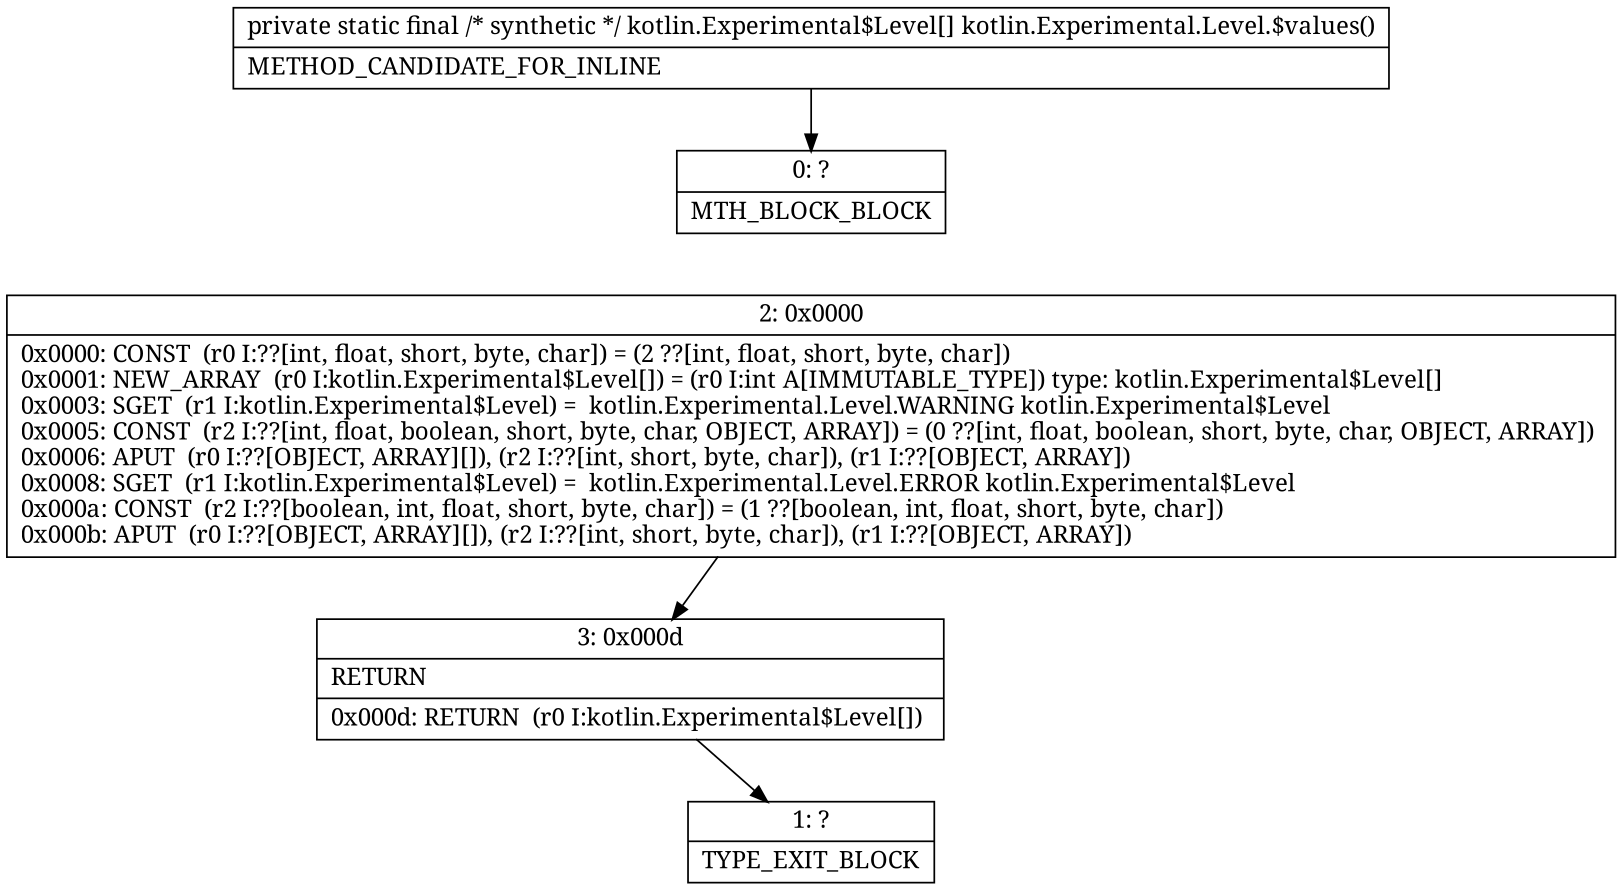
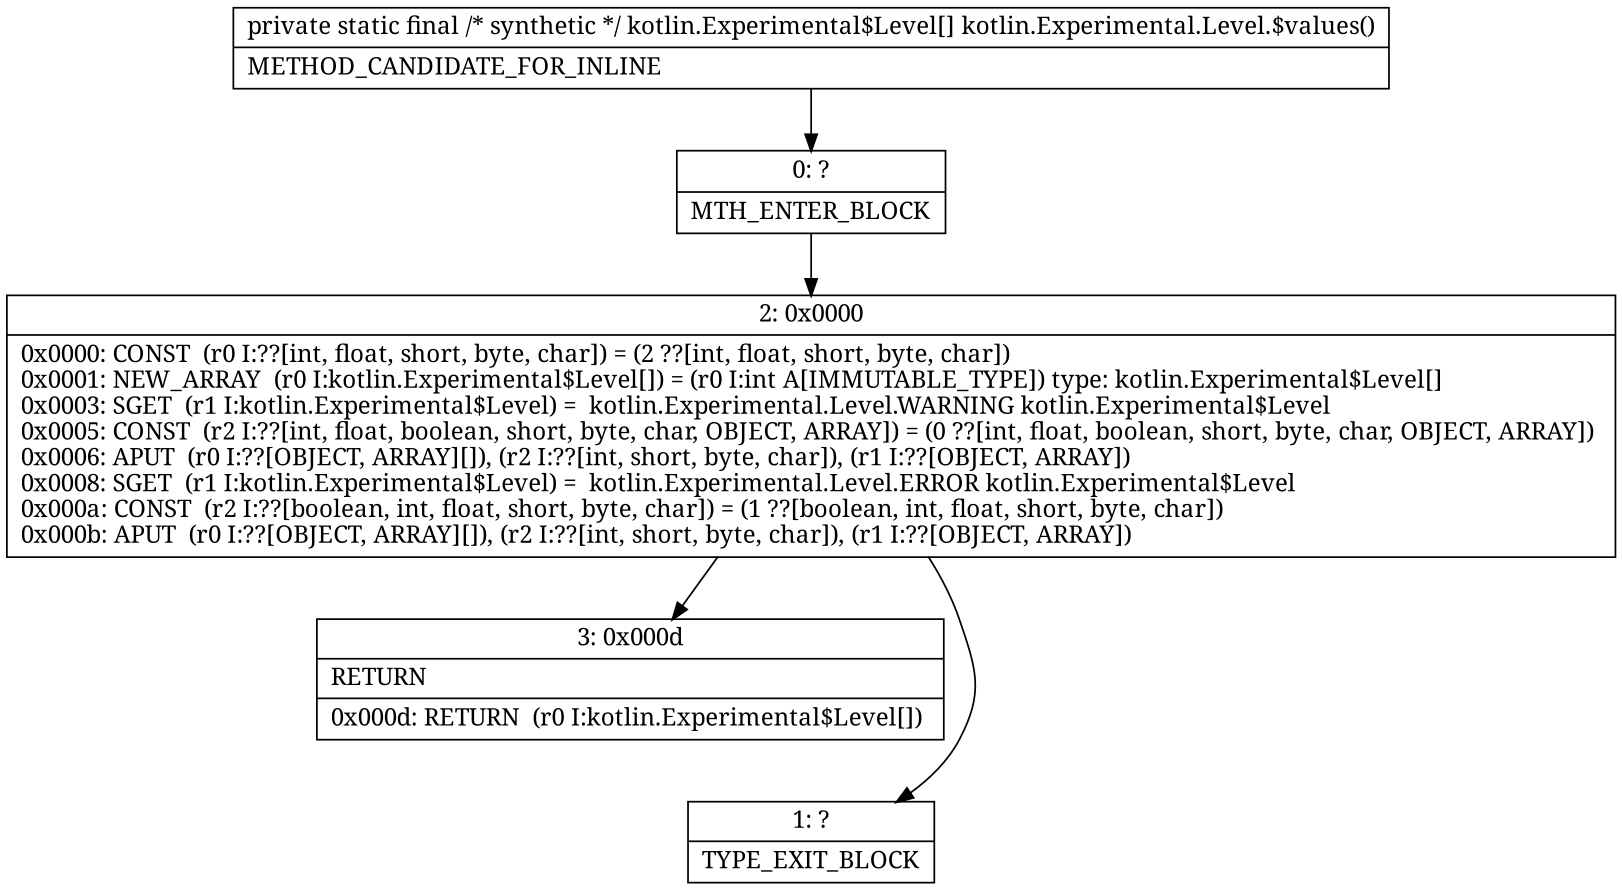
  digraph {
    fontname="Noto Serif"
    node [fontname="Noto Serif" shape=record]
    edge [fontname="Noto Serif"]
-   n1 [label="{0\:\ ?|MTH_BLOCK_BLOCK\l}"]
+   n1 [label="{0\:\ ?|MTH_ENTER_BLOCK\l}"]
    n2 [label="{2\:\ 0x0000|0x0000: CONST  (r0 I:??[int, float, short, byte, char]) = (2 ??[int, float, short, byte, char]) \l0x0001: NEW_ARRAY  (r0 I:kotlin.Experimental$Level[]) = (r0 I:int A[IMMUTABLE_TYPE]) type: kotlin.Experimental$Level[] \l0x0003: SGET  (r1 I:kotlin.Experimental$Level) =  kotlin.Experimental.Level.WARNING kotlin.Experimental$Level \l0x0005: CONST  (r2 I:??[int, float, boolean, short, byte, char, OBJECT, ARRAY]) = (0 ??[int, float, boolean, short, byte, char, OBJECT, ARRAY]) \l0x0006: APUT  (r0 I:??[OBJECT, ARRAY][]), (r2 I:??[int, short, byte, char]), (r1 I:??[OBJECT, ARRAY]) \l0x0008: SGET  (r1 I:kotlin.Experimental$Level) =  kotlin.Experimental.Level.ERROR kotlin.Experimental$Level \l0x000a: CONST  (r2 I:??[boolean, int, float, short, byte, char]) = (1 ??[boolean, int, float, short, byte, char]) \l0x000b: APUT  (r0 I:??[OBJECT, ARRAY][]), (r2 I:??[int, short, byte, char]), (r1 I:??[OBJECT, ARRAY]) \l}"]
    n3 [label="{3\:\ 0x000d|RETURN\l|0x000d: RETURN  (r0 I:kotlin.Experimental$Level[]) \l}"]
    n4 [label="{1\:\ ?|TYPE_EXIT_BLOCK\l}"]
    n5 [label="{private static final \/* synthetic *\/ kotlin.Experimental$Level[] kotlin.Experimental.Level.$values()  | METHOD_CANDIDATE_FOR_INLINE\l}"]
+   n1 -> n2
    n2 -> n3
-   n3 -> n4
+   n2 -> n4
    n5 -> n1
  }
